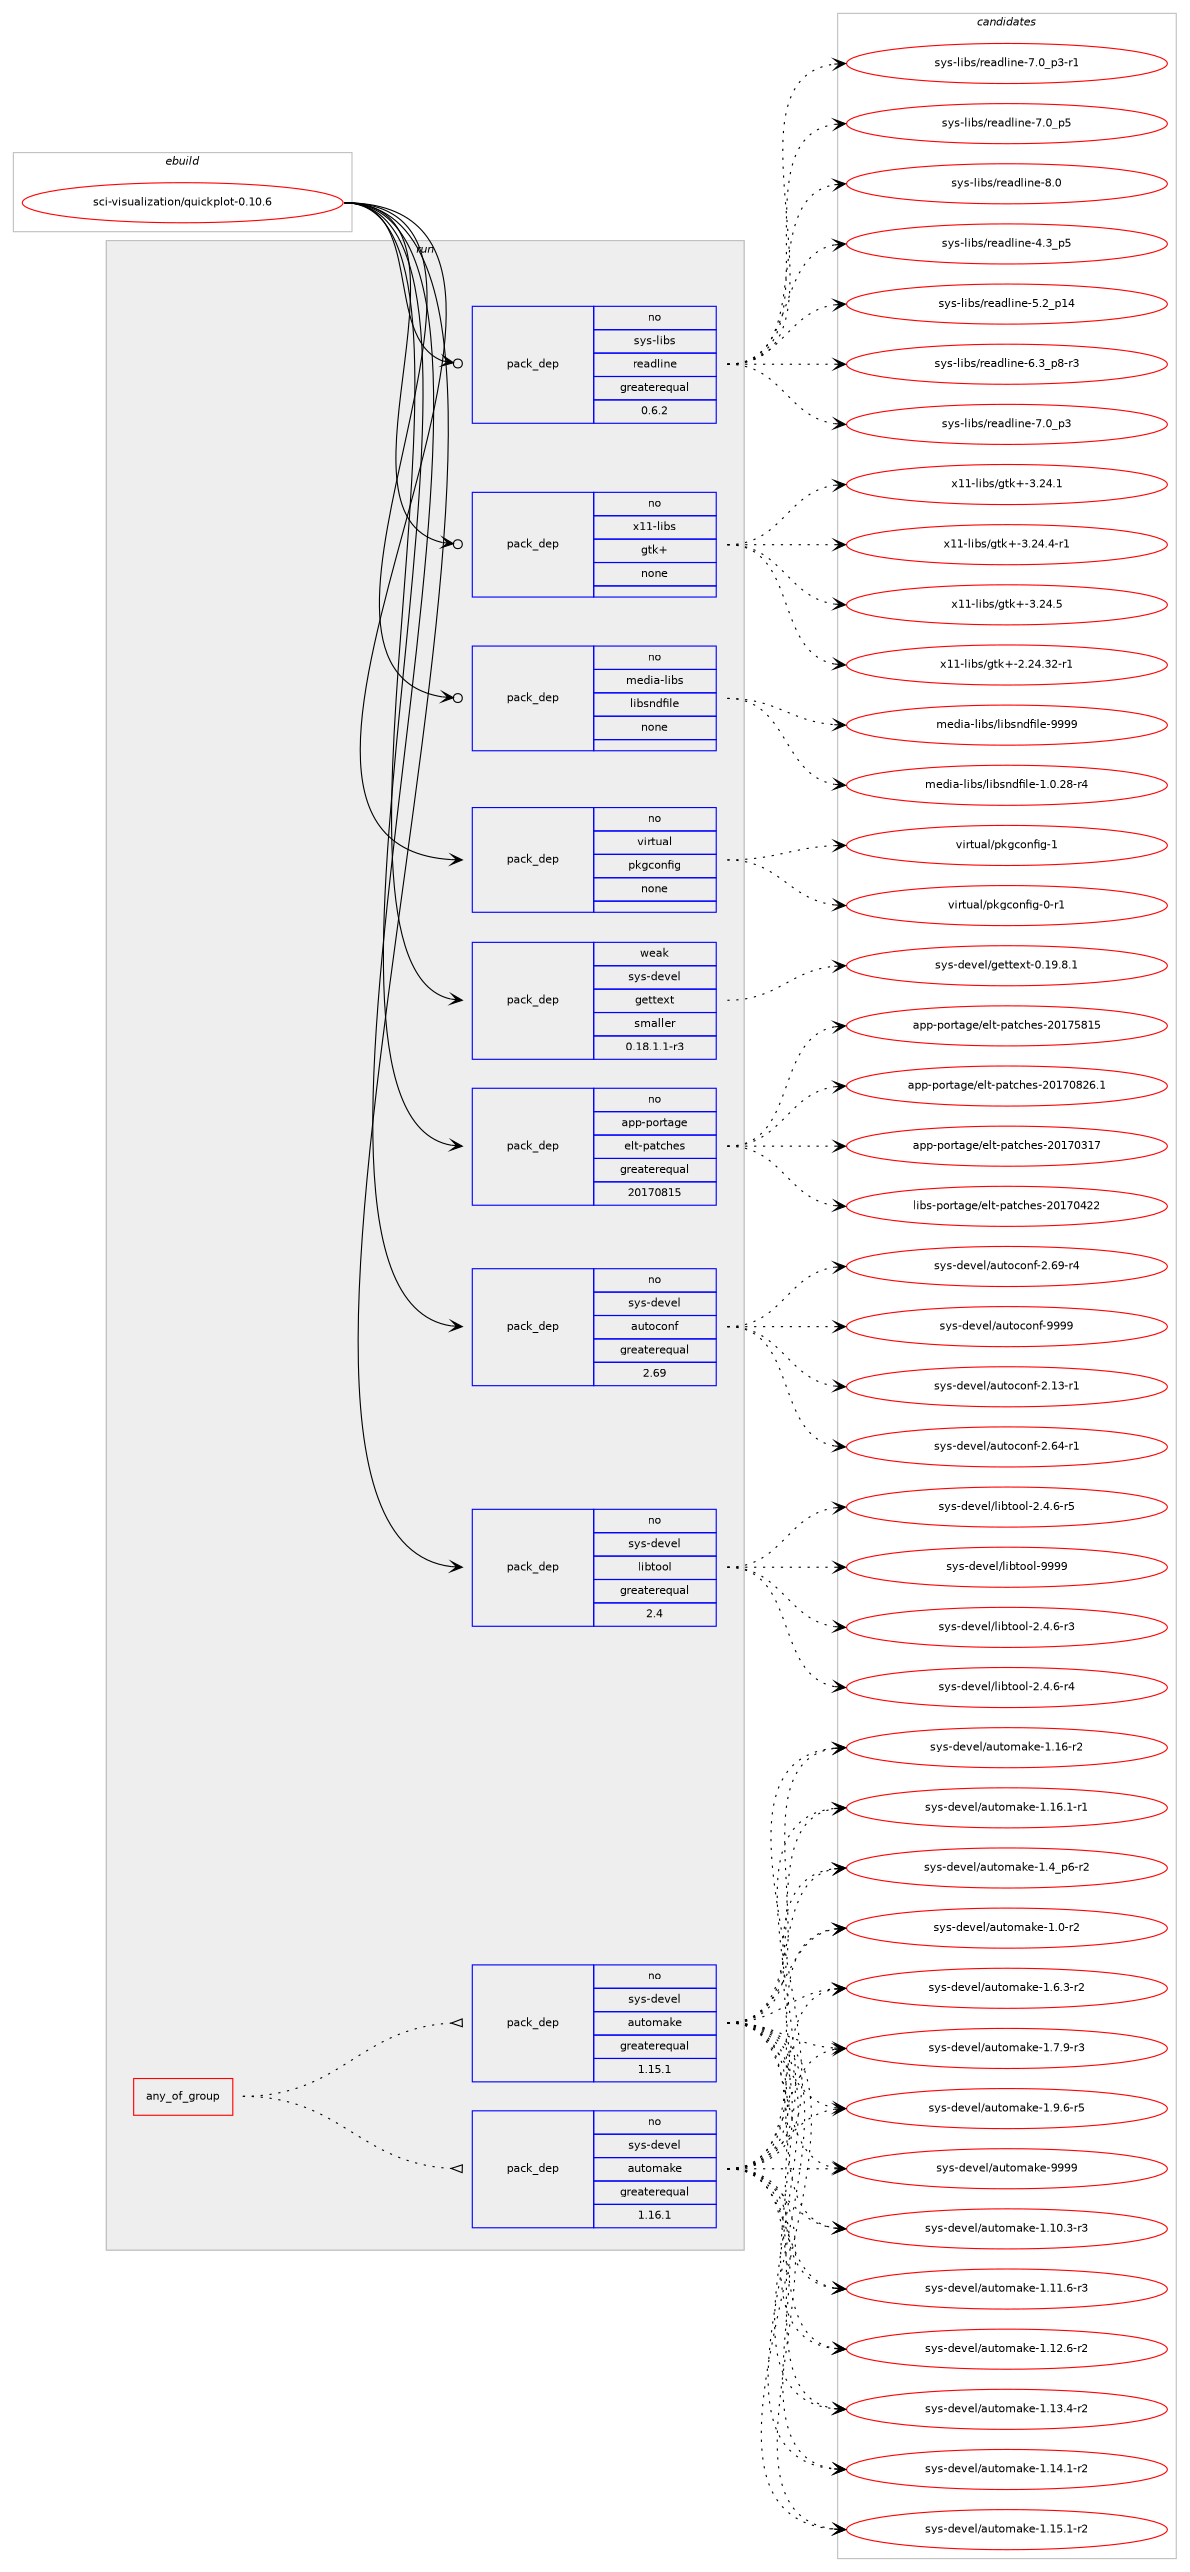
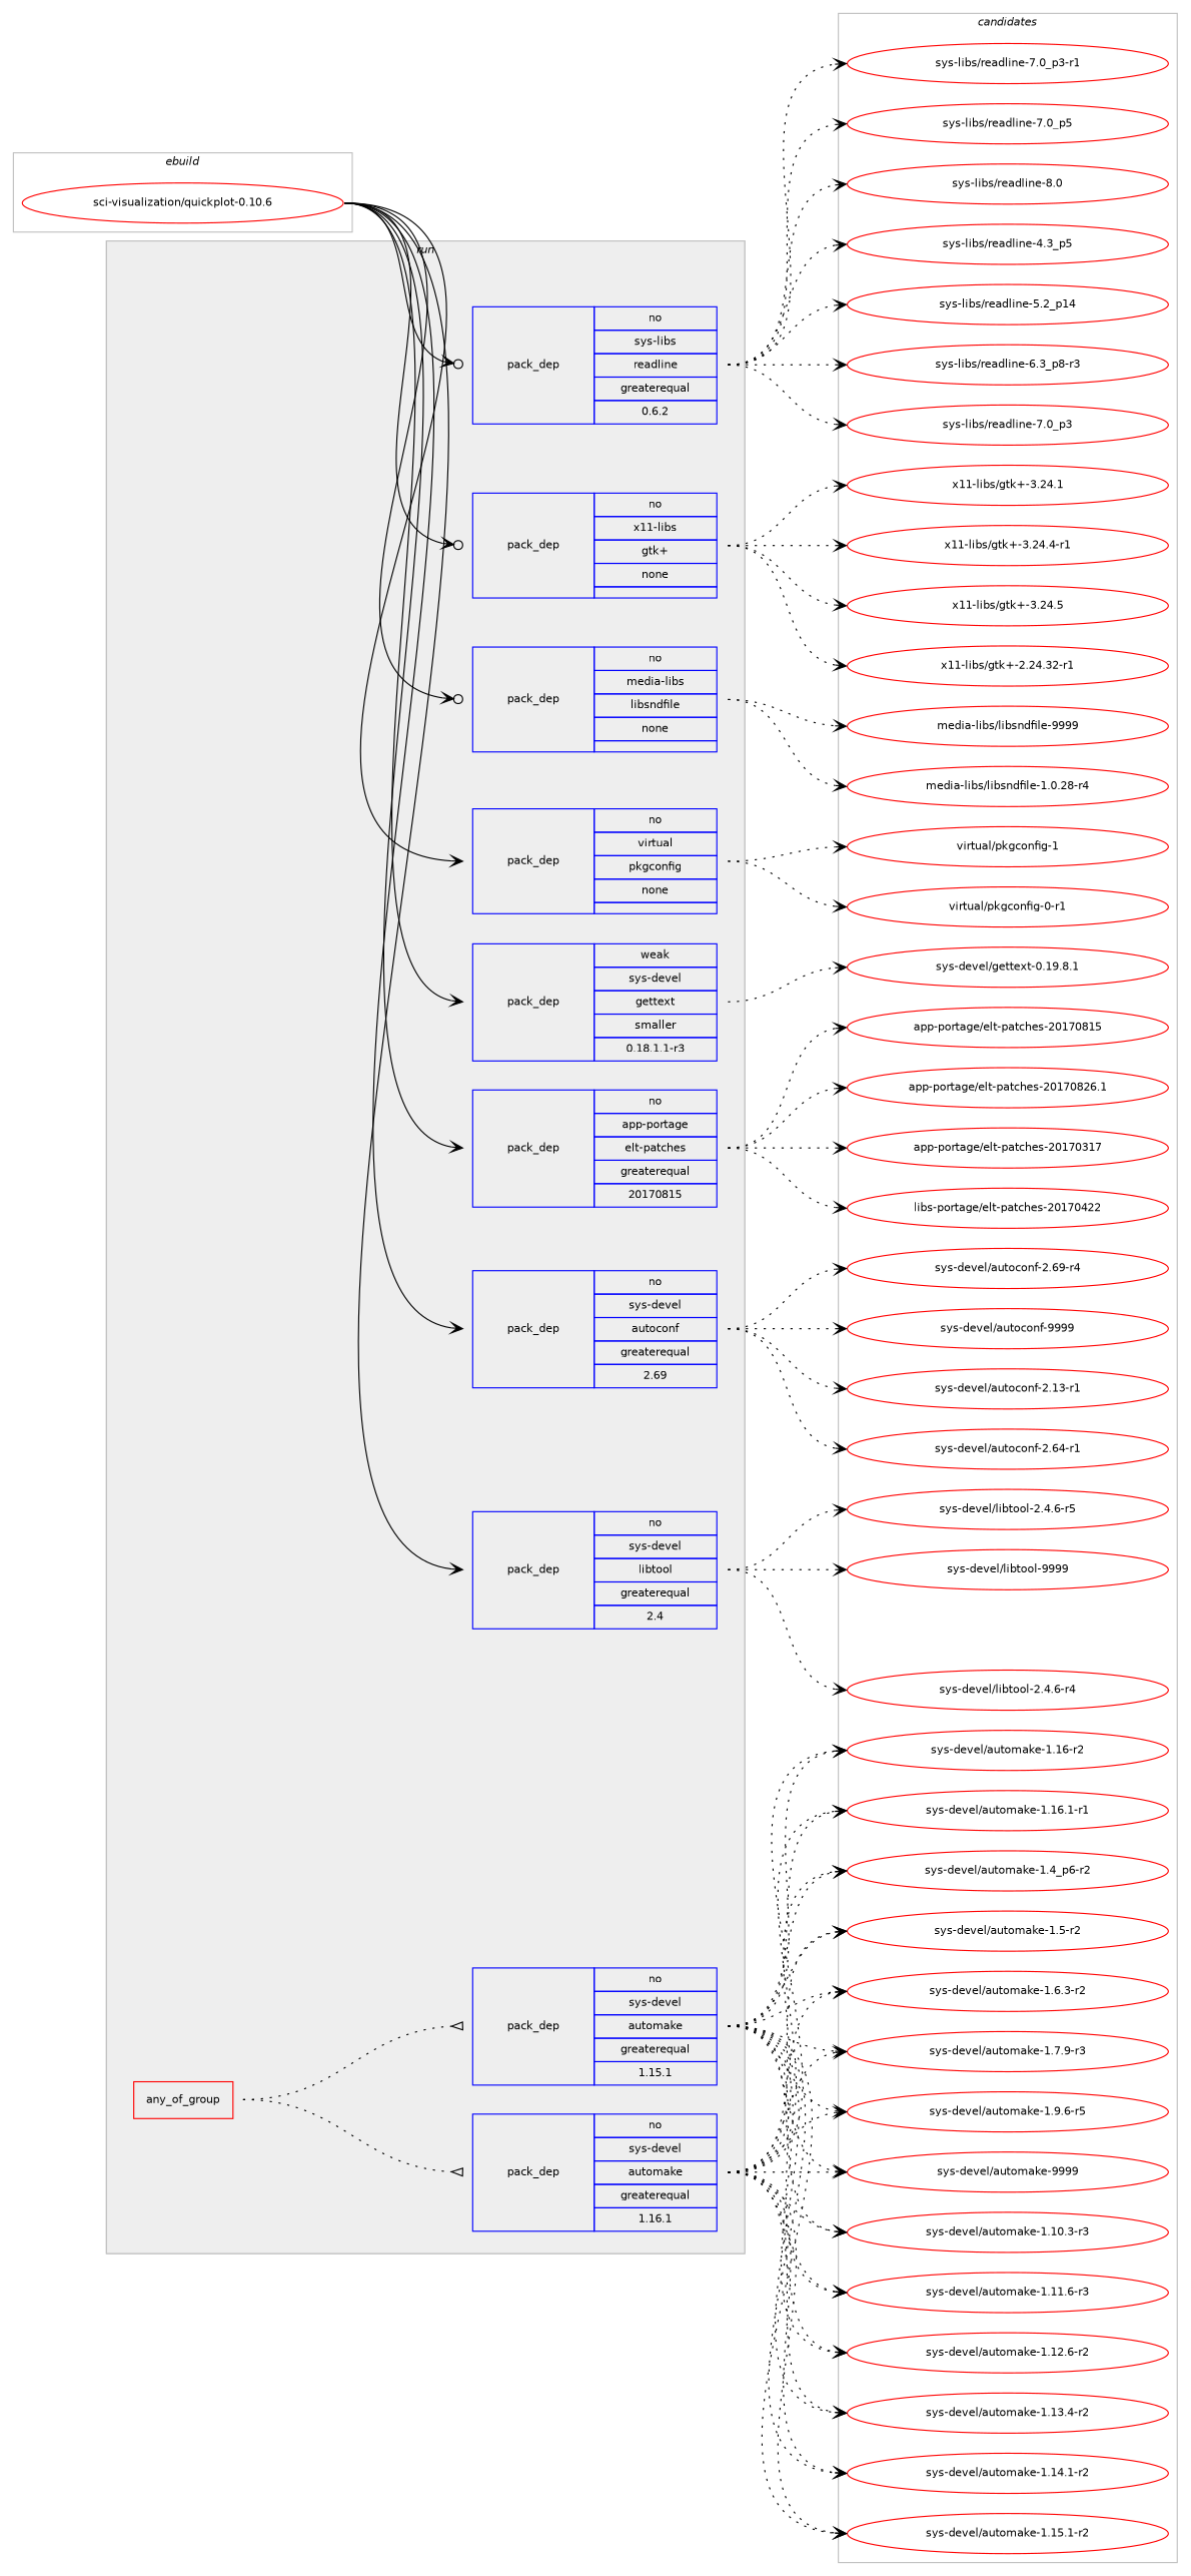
  digraph {
    compound=true
    concentrate=true
    fontname=Helvetica
    fontsize=10
    newrank=true
    rankdir=LR
    ranksep=1.5
    node [color=red fontname=Helvetica fontsize=10]
    edge [arrowhead=vee headport=w style=dotted tailport=e weight=100]
    n1 [label="sci-visualization/quickplot-0.10.6" width=4]
    n2 [color=blue label=<<TABLE BORDER="0" CELLBORDER="1" CELLSPACING="0" CELLPADDING="4" WIDTH="220"><TR><TD ROWSPAN="6" CELLPADDING="30">pack_dep</TD></TR><TR><TD WIDTH="110">no</TD></TR><TR><TD>sys-devel</TD></TR><TR><TD>automake</TD></TR><TR><TD>greaterequal</TD></TR><TR><TD>1.16.1</TD></TR></TABLE>> shape=none]
    n3 [color=blue label=<<TABLE BORDER="0" CELLBORDER="1" CELLSPACING="0" CELLPADDING="4" WIDTH="220"><TR><TD ROWSPAN="6" CELLPADDING="30">pack_dep</TD></TR><TR><TD WIDTH="110">no</TD></TR><TR><TD>sys-devel</TD></TR><TR><TD>automake</TD></TR><TR><TD>greaterequal</TD></TR><TR><TD>1.15.1</TD></TR></TABLE>> shape=none]
    n4 [label=<<TABLE BORDER="0" CELLBORDER="1" CELLSPACING="0" CELLPADDING="4"><TR><TD CELLPADDING="10">any_of_group</TD></TR></TABLE>> shape=none]
    n5 [color=blue label=<<TABLE BORDER="0" CELLBORDER="1" CELLSPACING="0" CELLPADDING="4" WIDTH="220"><TR><TD ROWSPAN="6" CELLPADDING="30">pack_dep</TD></TR><TR><TD WIDTH="110">no</TD></TR><TR><TD>app-portage</TD></TR><TR><TD>elt-patches</TD></TR><TR><TD>greaterequal</TD></TR><TR><TD>20170815</TD></TR></TABLE>> shape=none]
    n6 [color=blue label=<<TABLE BORDER="0" CELLBORDER="1" CELLSPACING="0" CELLPADDING="4" WIDTH="220"><TR><TD ROWSPAN="6" CELLPADDING="30">pack_dep</TD></TR><TR><TD WIDTH="110">no</TD></TR><TR><TD>sys-devel</TD></TR><TR><TD>autoconf</TD></TR><TR><TD>greaterequal</TD></TR><TR><TD>2.69</TD></TR></TABLE>> shape=none]
    n7 [color=blue label=<<TABLE BORDER="0" CELLBORDER="1" CELLSPACING="0" CELLPADDING="4" WIDTH="220"><TR><TD ROWSPAN="6" CELLPADDING="30">pack_dep</TD></TR><TR><TD WIDTH="110">no</TD></TR><TR><TD>sys-devel</TD></TR><TR><TD>libtool</TD></TR><TR><TD>greaterequal</TD></TR><TR><TD>2.4</TD></TR></TABLE>> shape=none]
    n8 [color=blue label=<<TABLE BORDER="0" CELLBORDER="1" CELLSPACING="0" CELLPADDING="4" WIDTH="220"><TR><TD ROWSPAN="6" CELLPADDING="30">pack_dep</TD></TR><TR><TD WIDTH="110">no</TD></TR><TR><TD>virtual</TD></TR><TR><TD>pkgconfig</TD></TR><TR><TD>none</TD></TR><TR><TD></TD></TR></TABLE>> shape=none]
    n9 [color=blue label=<<TABLE BORDER="0" CELLBORDER="1" CELLSPACING="0" CELLPADDING="4" WIDTH="220"><TR><TD ROWSPAN="6" CELLPADDING="30">pack_dep</TD></TR><TR><TD WIDTH="110">weak</TD></TR><TR><TD>sys-devel</TD></TR><TR><TD>gettext</TD></TR><TR><TD>smaller</TD></TR><TR><TD>0.18.1.1-r3</TD></TR></TABLE>> shape=none]
    n10 [color=blue label=<<TABLE BORDER="0" CELLBORDER="1" CELLSPACING="0" CELLPADDING="4" WIDTH="220"><TR><TD ROWSPAN="6" CELLPADDING="30">pack_dep</TD></TR><TR><TD WIDTH="110">no</TD></TR><TR><TD>media-libs</TD></TR><TR><TD>libsndfile</TD></TR><TR><TD>none</TD></TR><TR><TD></TD></TR></TABLE>> shape=none]
    n11 [color=blue label=<<TABLE BORDER="0" CELLBORDER="1" CELLSPACING="0" CELLPADDING="4" WIDTH="220"><TR><TD ROWSPAN="6" CELLPADDING="30">pack_dep</TD></TR><TR><TD WIDTH="110">no</TD></TR><TR><TD>sys-libs</TD></TR><TR><TD>readline</TD></TR><TR><TD>greaterequal</TD></TR><TR><TD>0.6.2</TD></TR></TABLE>> shape=none]
    n12 [color=blue label=<<TABLE BORDER="0" CELLBORDER="1" CELLSPACING="0" CELLPADDING="4" WIDTH="220"><TR><TD ROWSPAN="6" CELLPADDING="30">pack_dep</TD></TR><TR><TD WIDTH="110">no</TD></TR><TR><TD>x11-libs</TD></TR><TR><TD>gtk+</TD></TR><TR><TD>none</TD></TR><TR><TD></TD></TR></TABLE>> shape=none]
    n13 [label="sys-devel/automake-1.10.3-r3" width=4]
    n14 [label="sys-devel/automake-1.11.6-r3" width=4]
    n15 [label="sys-devel/automake-1.12.6-r2" width=4]
    n16 [label="sys-devel/automake-1.13.4-r2" width=4]
    n17 [label="sys-devel/automake-1.14.1-r2" width=4]
    n18 [label="sys-devel/automake-1.15.1-r2" width=4]
    n19 [label="sys-devel/automake-1.16-r2" width=4]
    n20 [label="sys-devel/automake-1.16.1-r1" width=4]
    n21 [label="sys-devel/automake-1.4_p6-r2" width=4]
-   n22 [label="sys-devel/automake-1.0-r2" width=4]
+   n22 [label="sys-devel/automake-1.5-r2" width=4]
    n23 [label="sys-devel/automake-1.6.3-r2" width=4]
    n24 [label="sys-devel/automake-1.7.9-r3" width=4]
    n25 [label="sys-devel/automake-1.9.6-r5" width=4]
    n26 [label="sys-devel/automake-9999" width=4]
    n27 [label="app-portage/elt-patches-20170317" width=4]
    n28 [label="libs-portage/elt-patches-20170422" width=4]
-   n29 [label="app-portage/elt-patches-20175815" width=4]
+   n29 [label="app-portage/elt-patches-20170815" width=4]
    n30 [label="app-portage/elt-patches-20170826.1" width=4]
    n31 [label="sys-devel/autoconf-2.13-r1" width=4]
    n32 [label="sys-devel/autoconf-2.64-r1" width=4]
    n33 [label="sys-devel/autoconf-2.69-r4" width=4]
    n34 [label="sys-devel/autoconf-9999" width=4]
-   n35 [label="sys-devel/libtool-2.4.6-r3" width=4]
    n36 [label="sys-devel/libtool-2.4.6-r4" width=4]
    n37 [label="sys-devel/libtool-2.4.6-r5" width=4]
    n38 [label="sys-devel/libtool-9999" width=4]
    n39 [label="virtual/pkgconfig-0-r1" width=4]
    n40 [label="virtual/pkgconfig-1" width=4]
    n41 [label="sys-devel/gettext-0.19.8.1" width=4]
    n42 [label="media-libs/libsndfile-1.0.28-r4" width=4]
    n43 [label="media-libs/libsndfile-9999" width=4]
    n44 [label="sys-libs/readline-4.3_p5" width=4]
    n45 [label="sys-libs/readline-5.2_p14" width=4]
    n46 [label="sys-libs/readline-6.3_p8-r3" width=4]
    n47 [label="sys-libs/readline-7.0_p3" width=4]
    n48 [label="sys-libs/readline-7.0_p3-r1" width=4]
    n49 [label="sys-libs/readline-7.0_p5" width=4]
    n50 [label="sys-libs/readline-8.0" width=4]
    n51 [label="x11-libs/gtk+-2.24.32-r1" width=4]
    n52 [label="x11-libs/gtk+-3.24.1" width=4]
    n53 [label="x11-libs/gtk+-3.24.4-r1" width=4]
    n54 [label="x11-libs/gtk+-3.24.5" width=4]
    subgraph cluster_1 {
      color=gray
      label=<<i>ebuild</i>>
      rank=same
      n1
    }
    subgraph cluster_2 {
      color=gray
      label=<<i>dependencies</i>>
      subgraph cluster_3 {
        color=gray
        fillcolor="#eeeeee"
        label=<<i>compile</i>>
        style=filled
        subgraph sub_4 {
          color=gray
          fillcolor="#eeeeee"
          label=<<i>compile</i>>
          style=filled
          n4
          subgraph sub_5 {
            color=gray
            fillcolor="#eeeeee"
            label=<<i>compile</i>>
            style=filled
            n2
          }
          subgraph sub_6 {
            color=gray
            fillcolor="#eeeeee"
            label=<<i>compile</i>>
            style=filled
            n3
          }
        }
        subgraph sub_7 {
          color=gray
          fillcolor="#eeeeee"
          label=<<i>compile</i>>
          style=filled
          n5
        }
        subgraph sub_8 {
          color=gray
          fillcolor="#eeeeee"
          label=<<i>compile</i>>
          style=filled
          n6
        }
        subgraph sub_9 {
          color=gray
          fillcolor="#eeeeee"
          label=<<i>compile</i>>
          style=filled
          n7
        }
        subgraph sub_10 {
          color=gray
          fillcolor="#eeeeee"
          label=<<i>compile</i>>
          style=filled
          n8
        }
        subgraph sub_11 {
          color=gray
          fillcolor="#eeeeee"
          label=<<i>compile</i>>
          style=filled
          n9
        }
      }
      subgraph cluster_12 {
        color=gray
        fillcolor="#eeeeee"
        label=<<i>compile and run</i>>
        style=filled
        subgraph sub_13 {
          color=gray
          fillcolor="#eeeeee"
          label=<<i>compile and run</i>>
          style=filled
          n10
        }
        subgraph sub_14 {
          color=gray
          fillcolor="#eeeeee"
          label=<<i>compile and run</i>>
          style=filled
          n11
        }
        subgraph sub_15 {
          color=gray
          fillcolor="#eeeeee"
          label=<<i>compile and run</i>>
          style=filled
          n12
        }
      }
      subgraph cluster_16 {
        color=gray
        fillcolor="#eeeeee"
        label=<<i>run</i>>
        style=filled
      }
    }
    subgraph cluster_17 {
      color=gray
      label=<<i>candidates</i>>
      rank=same
      subgraph sub_18 {
        color=black
        label=<<i>candidates</i>>
        nodesep=1
        rank=same
        n13
        n14
        n15
        n16
        n17
        n18
        n19
        n20
        n21
        n22
        n23
        n24
        n25
        n26
      }
      subgraph sub_19 {
        color=black
        label=<<i>candidates</i>>
        nodesep=1
        rank=same
        n13
        n14
        n15
        n16
        n17
        n18
        n19
        n20
        n21
        n22
        n23
        n24
        n25
        n26
      }
      subgraph sub_20 {
        color=black
        label=<<i>candidates</i>>
        nodesep=1
        rank=same
        n27
        n28
        n29
        n30
      }
      subgraph sub_21 {
        color=black
        label=<<i>candidates</i>>
        nodesep=1
        rank=same
        n31
        n32
        n33
        n34
      }
      subgraph sub_22 {
        color=black
        label=<<i>candidates</i>>
        nodesep=1
        rank=same
-       n35
        n36
        n37
        n38
      }
      subgraph sub_23 {
        color=black
        label=<<i>candidates</i>>
        nodesep=1
        rank=same
        n39
        n40
      }
      subgraph sub_24 {
        color=black
        label=<<i>candidates</i>>
        nodesep=1
        rank=same
        n41
      }
      subgraph sub_25 {
        color=black
        label=<<i>candidates</i>>
        nodesep=1
        rank=same
        n42
        n43
      }
      subgraph sub_26 {
        color=black
        label=<<i>candidates</i>>
        nodesep=1
        rank=same
        n44
        n45
        n46
        n47
        n48
        n49
        n50
      }
      subgraph sub_27 {
        color=black
        label=<<i>candidates</i>>
        nodesep=1
        rank=same
        n51
        n52
        n53
        n54
      }
    }
    n1 -> n5 [style=solid weight=20]
    n1 -> n6 [style=solid weight=20]
    n1 -> n7 [style=solid weight=20]
    n1 -> n8 [style=solid weight=20]
    n1 -> n9 [style=solid weight=20]
    n1 -> n10 [arrowhead=odotvee style=solid weight=20]
    n1 -> n11 [arrowhead=odotvee style=solid weight=20]
    n1 -> n12 [arrowhead=odotvee style=solid weight=20]
    n2 -> n13
    n2 -> n14
    n2 -> n15
    n2 -> n16
    n2 -> n17
    n2 -> n18
    n2 -> n19
    n2 -> n20
    n2 -> n21
    n2 -> n22
    n2 -> n23
    n2 -> n24
    n2 -> n25
    n2 -> n26
    n3 -> n13
    n3 -> n14
    n3 -> n15
    n3 -> n16
    n3 -> n17
    n3 -> n18
    n3 -> n19
    n3 -> n20
    n3 -> n21
    n3 -> n22
    n3 -> n23
    n3 -> n24
    n3 -> n25
    n3 -> n26
    n4 -> n2 [arrowhead=oinv weight=20]
    n4 -> n3 [arrowhead=oinv weight=20]
    n5 -> n27
    n5 -> n28
    n5 -> n29
    n5 -> n30
    n6 -> n31
    n6 -> n32
    n6 -> n33
    n6 -> n34
-   n7 -> n35
    n7 -> n36
    n7 -> n37
    n7 -> n38
    n8 -> n39
    n8 -> n40
    n9 -> n41
    n10 -> n42
    n10 -> n43
    n11 -> n44
    n11 -> n45
    n11 -> n46
    n11 -> n47
    n11 -> n48
    n11 -> n49
    n11 -> n50
    n12 -> n51
    n12 -> n52
    n12 -> n53
    n12 -> n54
  }
